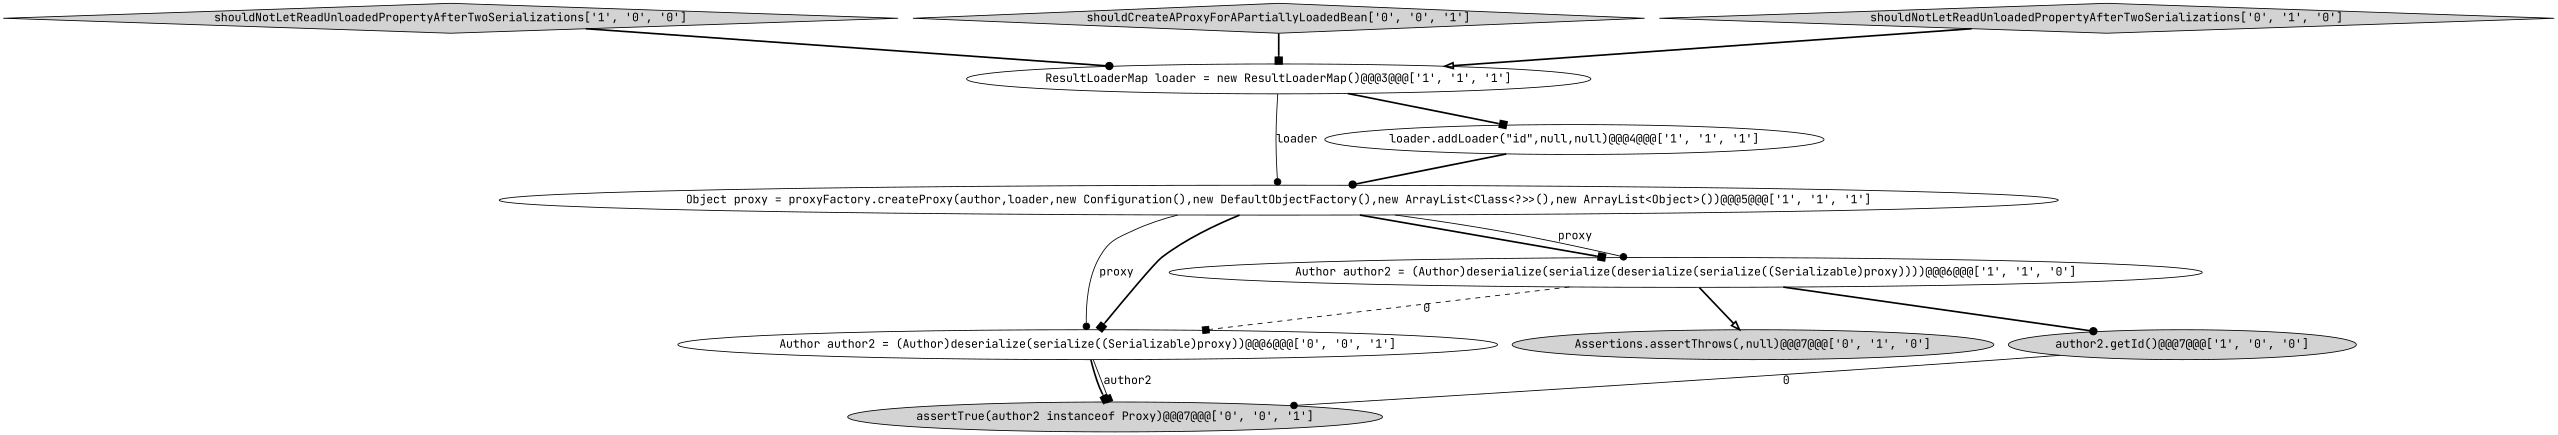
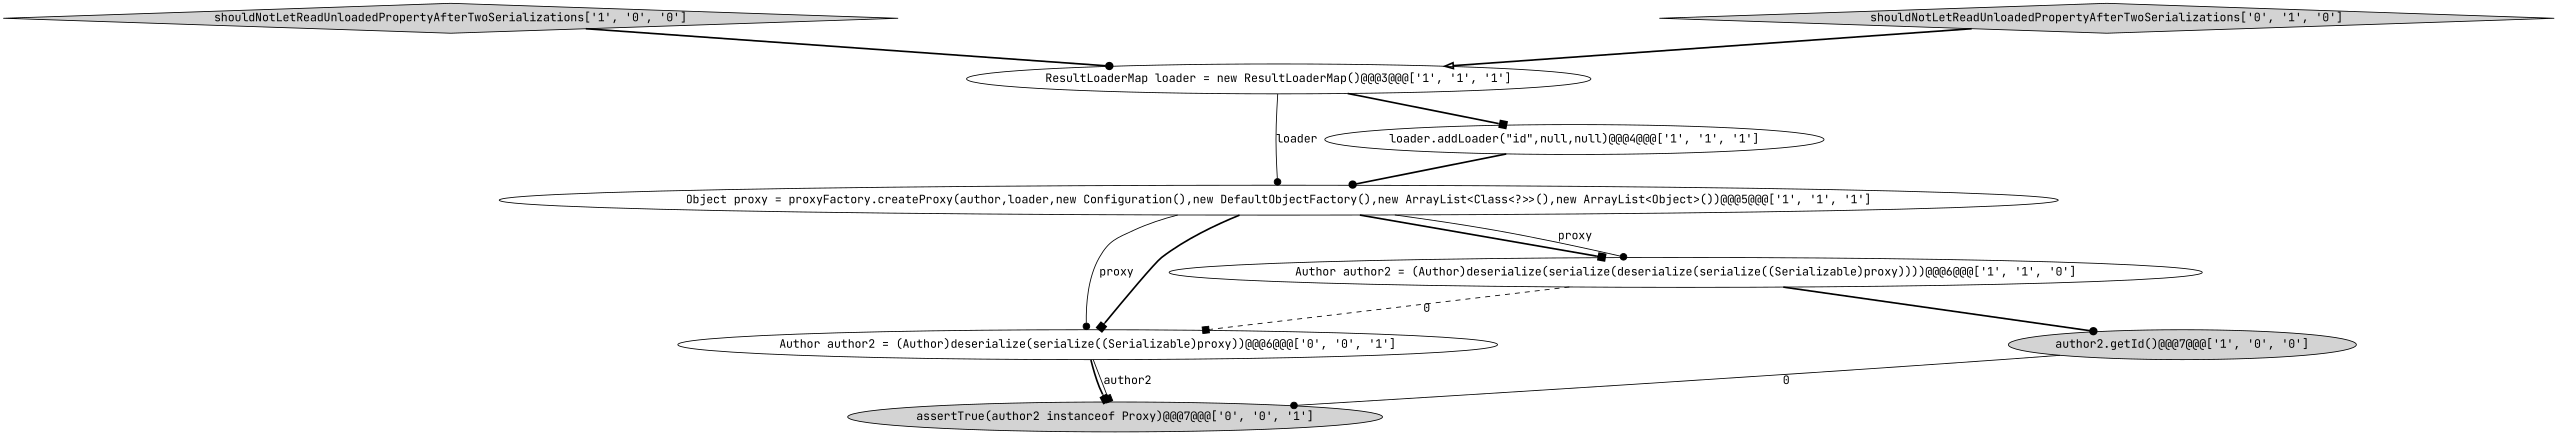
  digraph {
    fontname="JetBrains Mono"
    node [fillcolor=lightgray fontname="JetBrains Mono" shape=ellipse style=filled]
    edge [arrowhead=dot fontname="JetBrains Mono" style=bold]
    n1 [label="shouldNotLetReadUnloadedPropertyAfterTwoSerializations['1', '0', '0']" shape=diamond]
    n2 [fillcolor=white label="ResultLoaderMap loader = new ResultLoaderMap()@@@3@@@['1', '1', '1']"]
    n3 [fillcolor=white label="Object proxy = proxyFactory.createProxy(author,loader,new Configuration(),new DefaultObjectFactory(),new ArrayList<Class<?>>(),new ArrayList<Object>())@@@5@@@['1', '1', '1']"]
    n4 [fillcolor=white label="loader.addLoader(\"id\",null,null)@@@4@@@['1', '1', '1']"]
-   n5 [label="shouldCreateAProxyForAPartiallyLoadedBean['0', '0', '1']" shape=diamond]
    n6 [fillcolor=white label="Author author2 = (Author)deserialize(serialize((Serializable)proxy))@@@6@@@['0', '0', '1']"]
    n7 [fillcolor=white label="Author author2 = (Author)deserialize(serialize(deserialize(serialize((Serializable)proxy))))@@@6@@@['1', '1', '0']"]
    n8 [label="assertTrue(author2 instanceof Proxy)@@@7@@@['0', '0', '1']"]
-   n9 [label="Assertions.assertThrows(,null)@@@7@@@['0', '1', '0']"]
    n10 [label="author2.getId()@@@7@@@['1', '0', '0']"]
    n11 [label="shouldNotLetReadUnloadedPropertyAfterTwoSerializations['0', '1', '0']" shape=diamond]
    n1 -> n2
    n2 -> n3 [label=loader style=solid]
    n2 -> n4 [arrowhead=box]
    n3 -> n6 [label=proxy style=solid]
    n3 -> n6 [arrowhead=box]
    n3 -> n7 [arrowhead=box]
    n3 -> n7 [label=proxy style=solid]
    n4 -> n3
-   n5 -> n2 [arrowhead=box]
    n6 -> n8 [arrowhead=box]
    n6 -> n8 [arrowhead=box label=author2 style=solid]
    n7 -> n6 [arrowhead=box label=0 style=dashed]
-   n7 -> n9 [arrowhead=onormal]
    n7 -> n10
    n10 -> n8 [label=0 style=solid]
    n11 -> n2 [arrowhead=onormal]
  }
